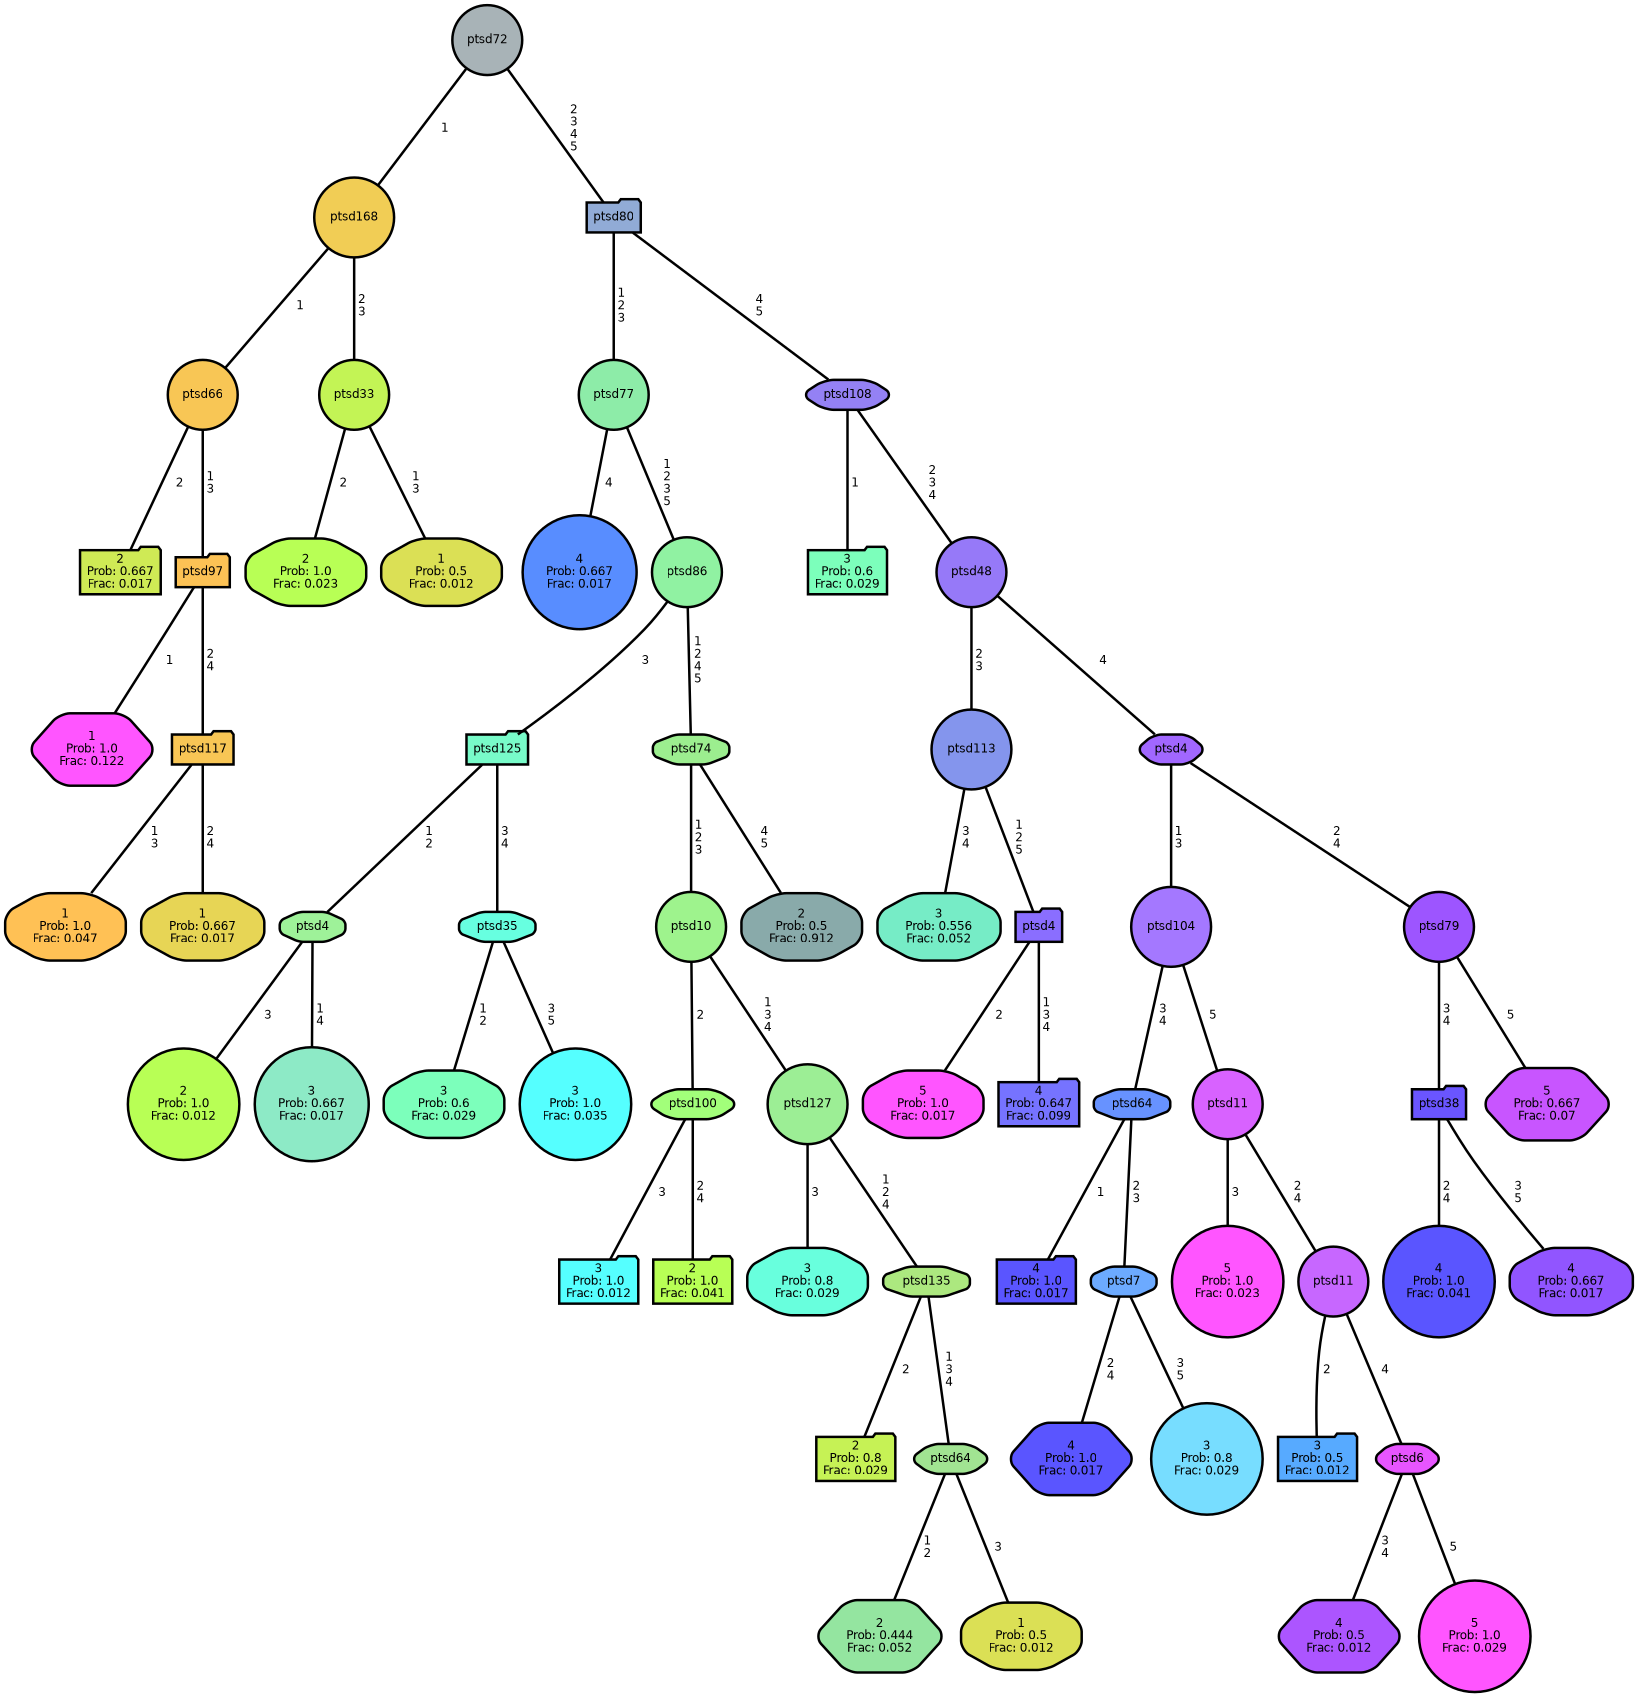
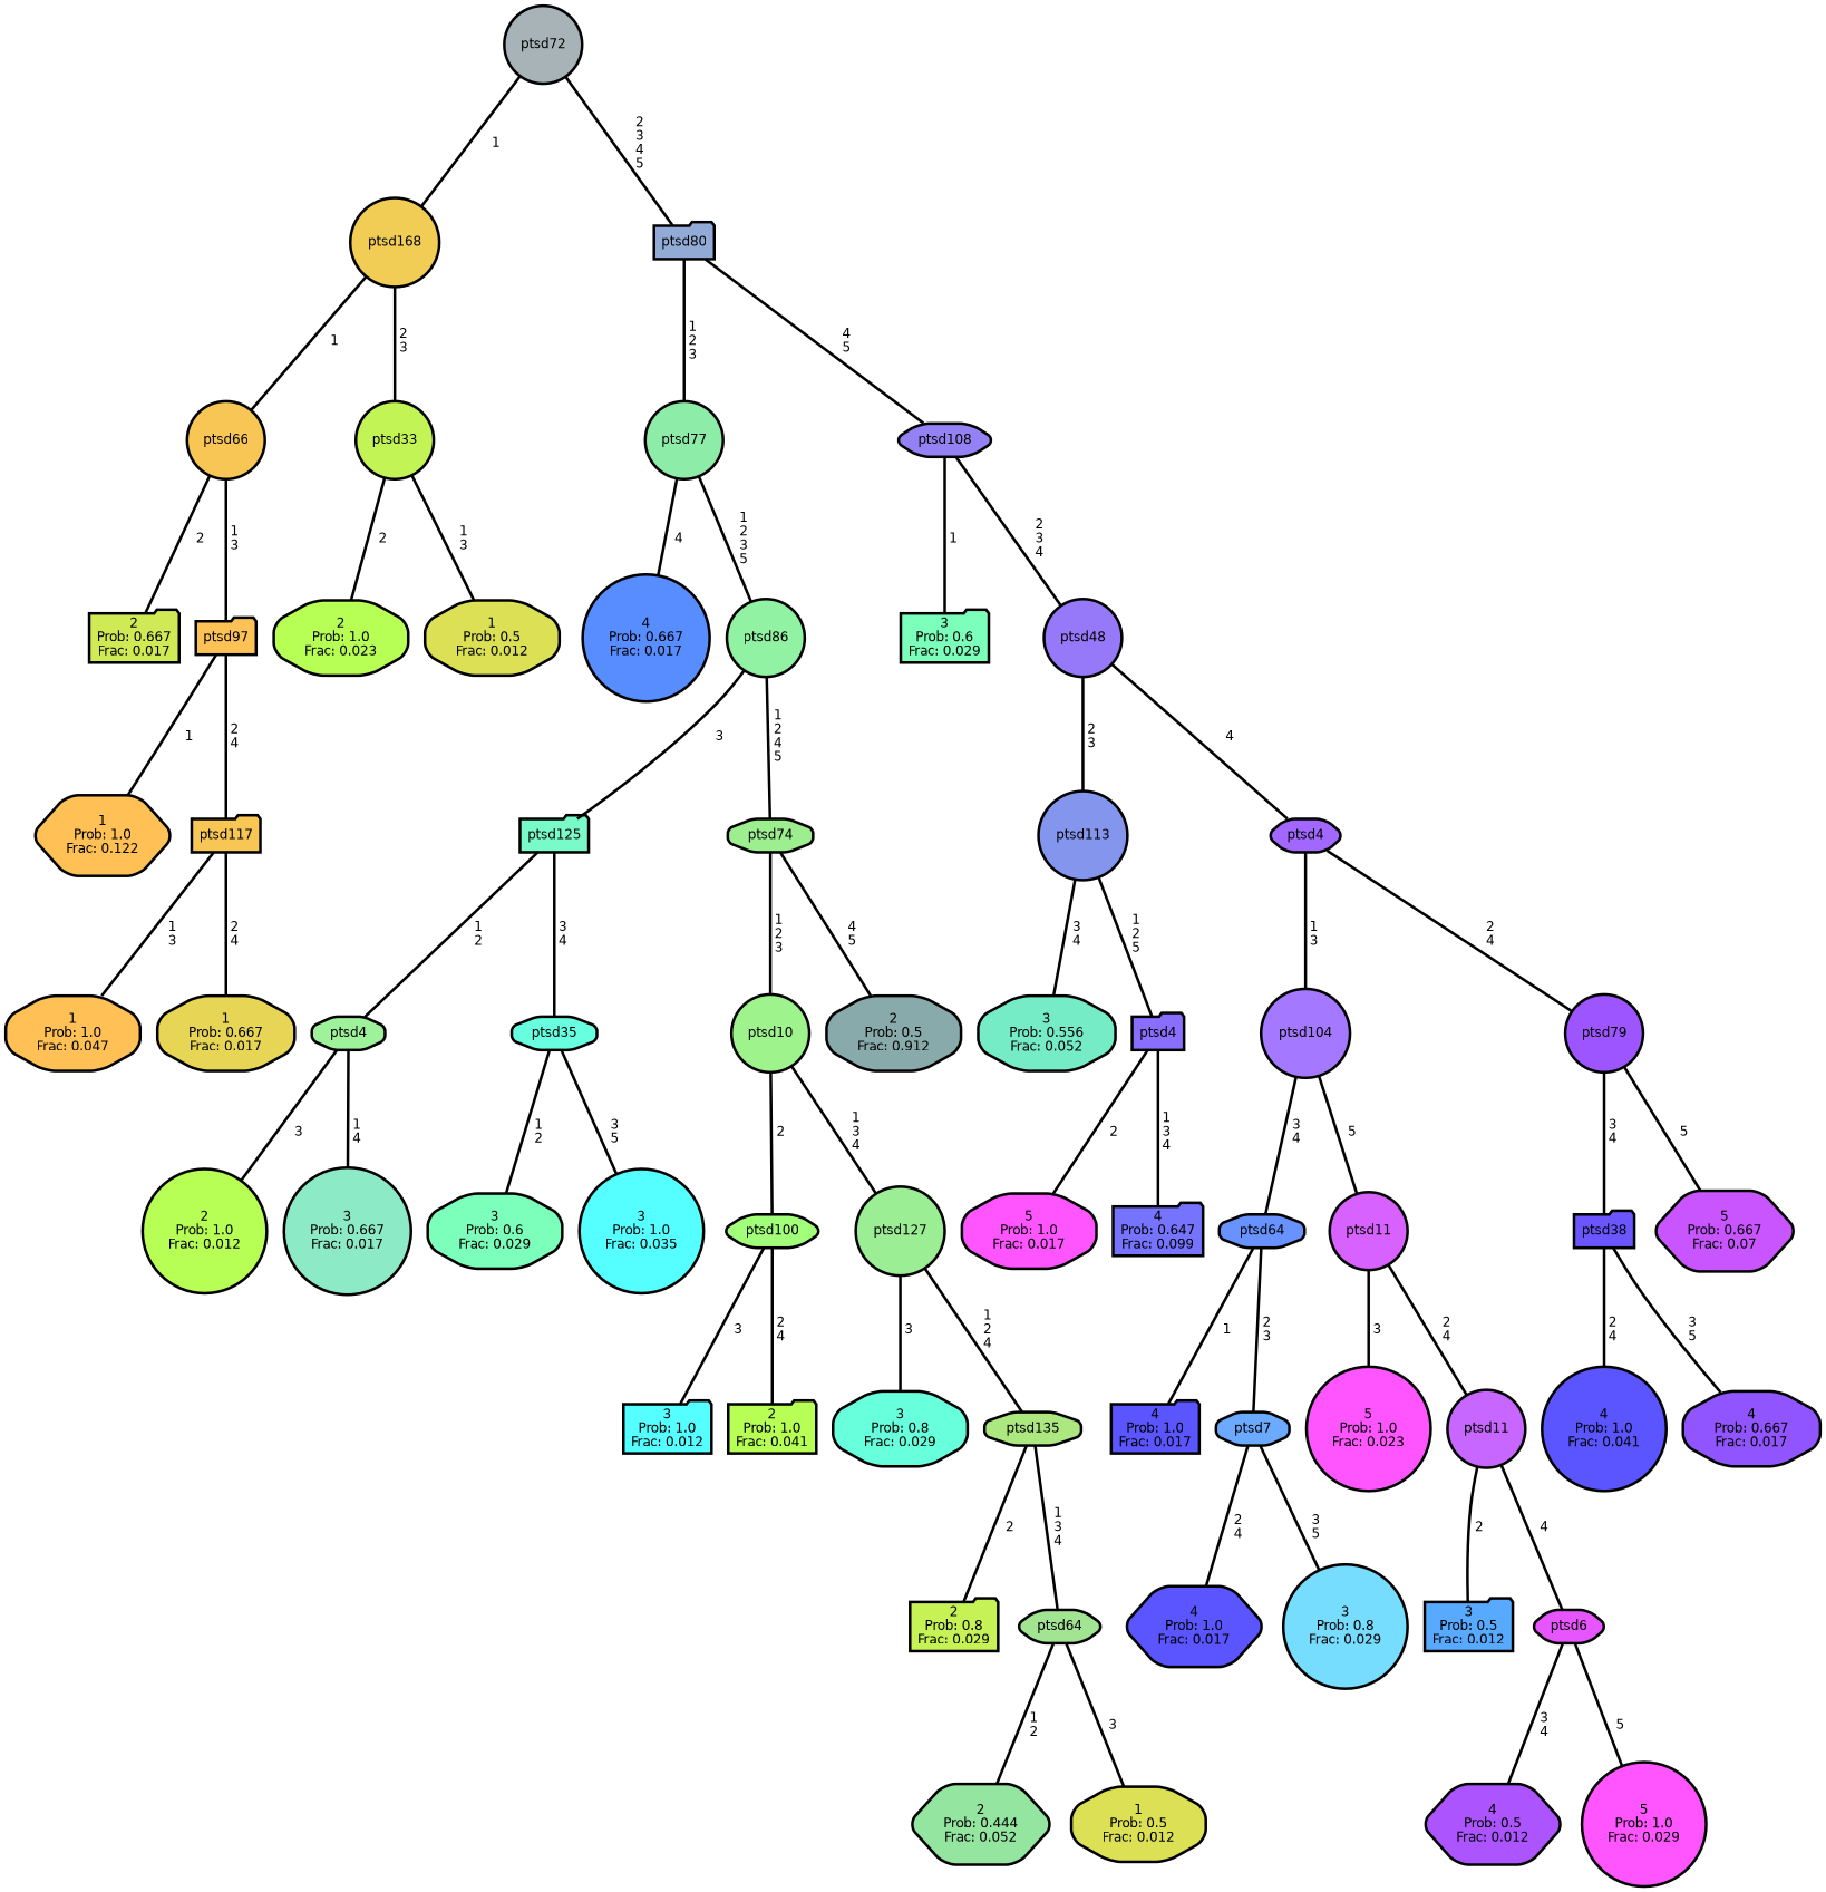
  graph {
    ranksep="0 equally"
    splines=straight
    node [color=black fillcolor="#b8ff55" fontcolor=black fontname=helvetica penwidth=3 shape=circle style="filled, rounded"]
    edge [color=black fontname=helvetica penwidth=3]
    n1 [fillcolor="#cfea55" label="2\nProb: 0.667\nFrac: 0.017" shape=folder]
    n2 [fillcolor="#f8c655" label=ptsd66]
    n3 [fillcolor="#fcc255" label=ptsd97 shape=folder]
-   n4 [fillcolor="#ff55ff" label="1\nProb: 1.0\nFrac: 0.122" shape=hexagon]
+   n4 [fillcolor="#ffc155" label="1\nProb: 1.0\nFrac: 0.122" shape=hexagon]
    n5 [fillcolor="#f8c655" label=ptsd117 shape=folder]
    n6 [fillcolor="#ffc155" label="1\nProb: 1.0\nFrac: 0.047" shape=octagon]
    n7 [fillcolor="#e7d555" label="1\nProb: 0.667\nFrac: 0.017" shape=octagon]
    n8 [fillcolor="#f1cd55" label=ptsd168]
    n9 [fillcolor="#c3f455" label=ptsd33]
    n10 [label="2\nProb: 1.0\nFrac: 0.023" shape=octagon]
    n11 [fillcolor="#dbe055" label="1\nProb: 0.5\nFrac: 0.012" shape=octagon]
    n12 [fillcolor="#a8b3b7" label=ptsd72]
    n13 [fillcolor="#91abd6" label=ptsd80 shape=folder]
    n14 [fillcolor="#8deca8" label=ptsd77]
    n15 [fillcolor="#9481f4" label=ptsd108 shape=hexagon]
    n16 [fillcolor="#588dff" label="4\nProb: 0.667\nFrac: 0.017"]
    n17 [fillcolor="#90f2a2" label=ptsd86]
    n18 [fillcolor="#78fbc9" label=ptsd125 shape=folder]
    n19 [fillcolor="#9cee8f" label=ptsd74 shape=octagon]
    n20 [label="2\nProb: 1.0\nFrac: 0.012"]
    n21 [fillcolor="#9ef299" label=ptsd4 shape=octagon]
    n22 [fillcolor="#8deac6" label="3\nProb: 0.667\nFrac: 0.017"]
    n23 [fillcolor="#67ffe0" label=ptsd35 shape=octagon]
    n24 [fillcolor="#7cffbb" label="3\nProb: 0.6\nFrac: 0.029" shape=octagon]
    n25 [fillcolor="#55ffff" label="3\nProb: 1.0\nFrac: 0.035"]
    n26 [fillcolor="#9ef38d" label=ptsd10]
    n27 [fillcolor="#89aaaa" label="2\nProb: 0.5\nFrac: 0.912" shape=octagon]
    n28 [fillcolor="#55ffff" label="3\nProb: 1.0\nFrac: 0.012" shape=folder]
    n29 [fillcolor="#a2ff7a" label=ptsd100 shape=hexagon]
    n30 [label="2\nProb: 1.0\nFrac: 0.041" shape=folder]
    n31 [fillcolor="#9cee95" label=ptsd127]
    n32 [fillcolor="#68ffdd" label="3\nProb: 0.8\nFrac: 0.029" shape=octagon]
    n33 [fillcolor="#ace87f" label=ptsd135 shape=octagon]
    n34 [fillcolor="#c6f255" label="2\nProb: 0.8\nFrac: 0.029" shape=folder]
    n35 [fillcolor="#a1e492" label=ptsd64 shape=hexagon]
    n36 [fillcolor="#94e5a0" label="2\nProb: 0.444\nFrac: 0.052" shape=hexagon]
    n37 [fillcolor="#dbe055" label="1\nProb: 0.5\nFrac: 0.012" shape=octagon]
    n38 [fillcolor="#7cffbb" label="3\nProb: 0.6\nFrac: 0.029" shape=folder]
    n39 [fillcolor="#9679f8" label=ptsd48]
    n40 [fillcolor="#8495ed" label=ptsd113]
    n41 [fillcolor="#a167ff" label=ptsd4 shape=hexagon]
    n42 [fillcolor="#76ecc6" label="3\nProb: 0.556\nFrac: 0.052" shape=octagon]
    n43 [fillcolor="#8a6eff" label=ptsd4 shape=folder]
    n44 [fillcolor="#ff55ff" label="5\nProb: 1.0\nFrac: 0.017" shape=octagon]
    n45 [fillcolor="#7673ff" label="4\nProb: 0.647\nFrac: 0.099" shape=folder]
    n46 [fillcolor="#a478ff" label=ptsd104]
    n47 [fillcolor="#9d55ff" label=ptsd79]
    n48 [fillcolor="#5a55ff" label="4\nProb: 1.0\nFrac: 0.017" shape=folder]
    n49 [fillcolor="#6792ff" label=ptsd64 shape=octagon]
    n50 [fillcolor="#6caaff" label=ptsd7 shape=octagon]
    n51 [fillcolor="#5a55ff" label="4\nProb: 1.0\nFrac: 0.017" shape=hexagon]
    n52 [fillcolor="#77ddff" label="3\nProb: 0.8\nFrac: 0.029"]
    n53 [fillcolor="#d862ff" label=ptsd11]
    n54 [fillcolor="#ff55ff" label="5\nProb: 1.0\nFrac: 0.023"]
    n55 [fillcolor="#c767ff" label=ptsd11]
    n56 [fillcolor="#57aaff" label="3\nProb: 0.5\nFrac: 0.012" shape=folder]
    n57 [fillcolor="#e755ff" label=ptsd6 shape=hexagon]
    n58 [fillcolor="#ac55ff" label="4\nProb: 0.5\nFrac: 0.012" shape=hexagon]
    n59 [fillcolor="#ff55ff" label="5\nProb: 1.0\nFrac: 0.029"]
    n60 [fillcolor="#6a55ff" label=ptsd38 shape=folder]
    n61 [fillcolor="#c855ff" label="5\nProb: 0.667\nFrac: 0.07" shape=hexagon]
    n62 [fillcolor="#5a55ff" label="4\nProb: 1.0\nFrac: 0.041"]
    n63 [fillcolor="#9155ff" label="4\nProb: 0.667\nFrac: 0.017" shape=octagon]
    subgraph sub_1 {
      rank=same
    }
    n2 -- n1 [label=" 2"]
    n2 -- n3 [label=" 1\n 3"]
    n3 -- n4 [label=" 1"]
    n3 -- n5 [label=" 2\n 4"]
    n5 -- n6 [label=" 1\n 3"]
    n5 -- n7 [label=" 2\n 4"]
    n8 -- n2 [label=" 1"]
    n8 -- n9 [label=" 2\n 3"]
    n9 -- n10 [label=" 2"]
    n9 -- n11 [label=" 1\n 3"]
    n12 -- n8 [label=" 1"]
    n12 -- n13 [label=" 2\n 3\n 4\n 5"]
    n13 -- n14 [label=" 1\n 2\n 3"]
    n13 -- n15 [label=" 4\n 5"]
    n14 -- n16 [label=" 4"]
    n14 -- n17 [label=" 1\n 2\n 3\n 5"]
    n15 -- n38 [label=" 1"]
    n15 -- n39 [label=" 2\n 3\n 4"]
    n17 -- n18 [label=" 3"]
    n17 -- n19 [label=" 1\n 2\n 4\n 5"]
    n18 -- n21 [label=" 1\n 2"]
    n18 -- n23 [label=" 3\n 4"]
    n19 -- n26 [label=" 1\n 2\n 3"]
    n19 -- n27 [label=" 4\n 5"]
    n21 -- n20 [label=" 3"]
    n21 -- n22 [label=" 1\n 4"]
    n23 -- n24 [label=" 1\n 2"]
    n23 -- n25 [label=" 3\n 5"]
    n26 -- n29 [label=" 2"]
    n26 -- n31 [label=" 1\n 3\n 4"]
    n29 -- n28 [label=" 3"]
    n29 -- n30 [label=" 2\n 4"]
    n31 -- n32 [label=" 3"]
    n31 -- n33 [label=" 1\n 2\n 4"]
    n33 -- n34 [label=" 2"]
    n33 -- n35 [label=" 1\n 3\n 4"]
    n35 -- n36 [label=" 1\n 2"]
    n35 -- n37 [label=" 3"]
    n39 -- n40 [label=" 2\n 3"]
    n39 -- n41 [label=" 4"]
    n40 -- n42 [label=" 3\n 4"]
    n40 -- n43 [label=" 1\n 2\n 5"]
    n41 -- n46 [label=" 1\n 3"]
    n41 -- n47 [label=" 2\n 4"]
    n43 -- n44 [label=" 2"]
    n43 -- n45 [label=" 1\n 3\n 4"]
    n46 -- n49 [label=" 3\n 4"]
    n46 -- n53 [label=" 5"]
    n47 -- n60 [label=" 3\n 4"]
    n47 -- n61 [label=" 5"]
    n49 -- n48 [label=" 1"]
    n49 -- n50 [label=" 2\n 3"]
    n50 -- n51 [label=" 2\n 4"]
    n50 -- n52 [label=" 3\n 5"]
    n53 -- n54 [label=" 3"]
    n53 -- n55 [label=" 2\n 4"]
    n55 -- n56 [label=" 2"]
    n55 -- n57 [label=" 4"]
    n57 -- n58 [label=" 3\n 4"]
    n57 -- n59 [label=" 5"]
    n60 -- n62 [label=" 2\n 4"]
    n60 -- n63 [label=" 3\n 5"]
  }
